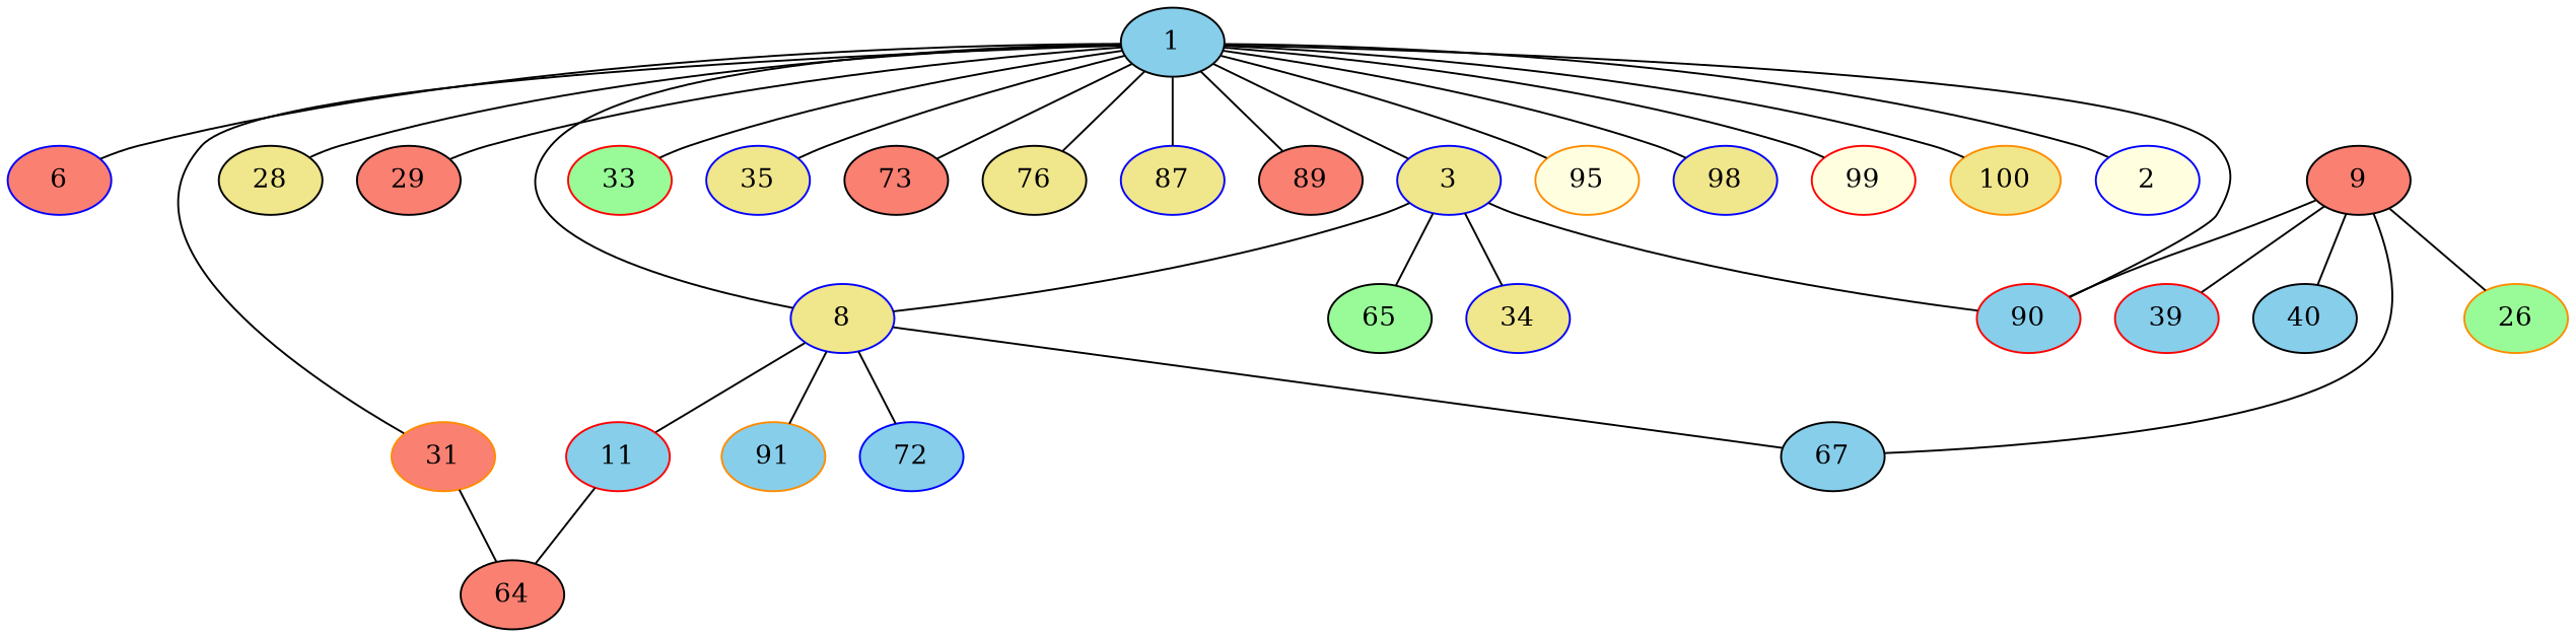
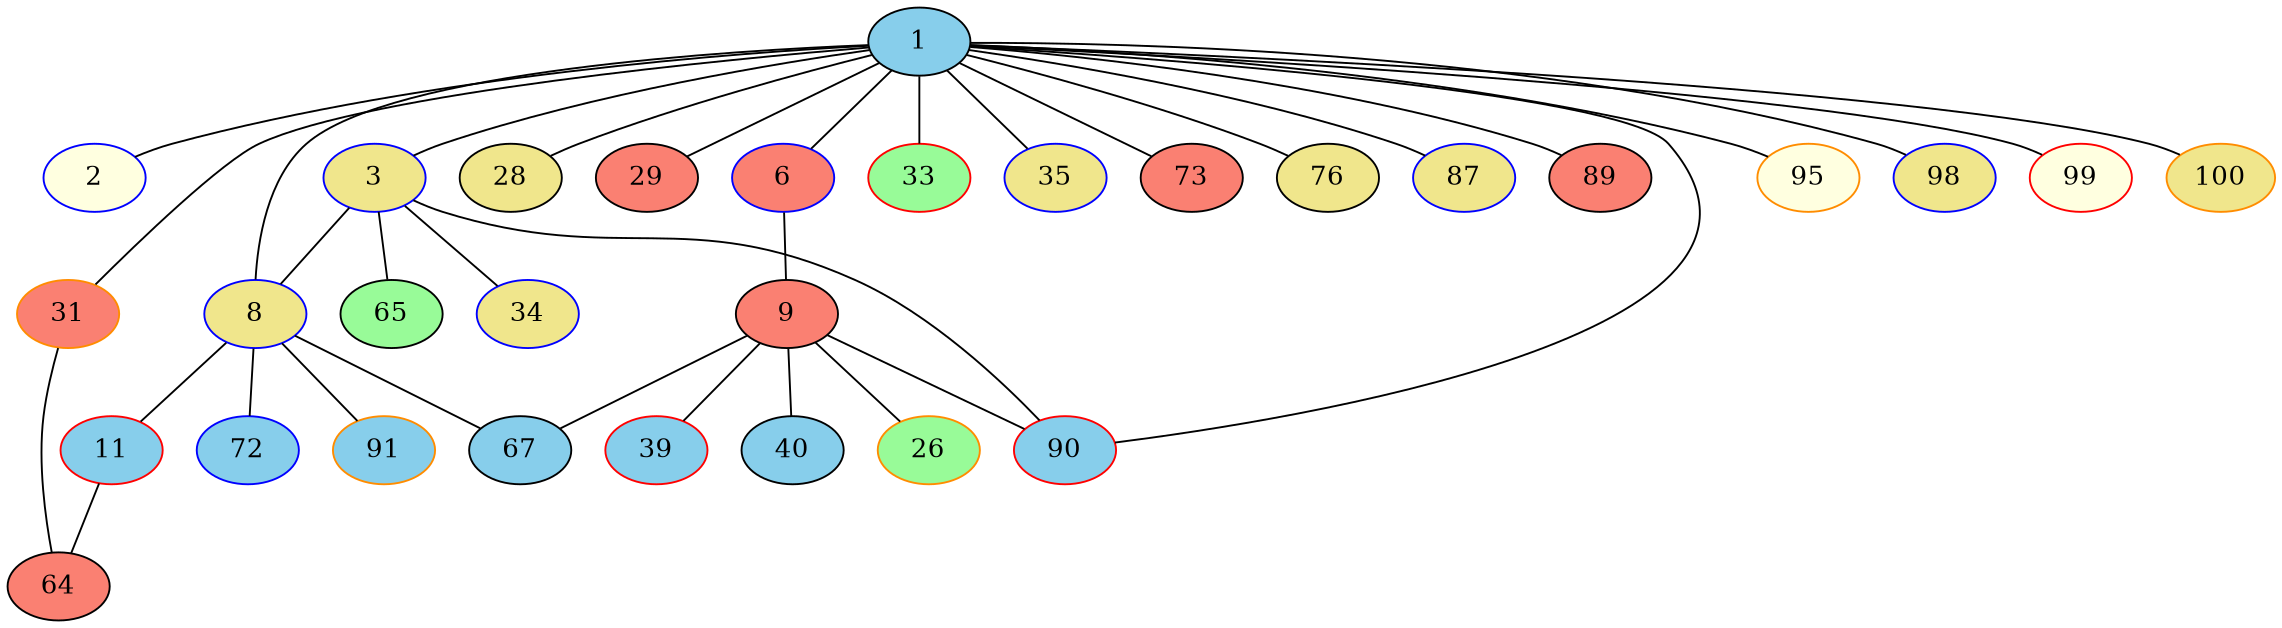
  graph {
    node [color=black fillcolor=khaki style=filled]
    1 [fillcolor=skyblue super="+46+21+101+5+12"]
    2 [color=blue fillcolor=lightyellow super="+38+19+20"]
    3 [color=blue super="+7+4"]
    6 [color=blue fillcolor=salmon]
    8 [color=blue super="+54+15+32"]
    28 [super="+43"]
    29 [fillcolor=salmon]
    31 [color=darkorange fillcolor=salmon super="+60"]
    33 [color=red fillcolor=palegreen super="+66"]
    35 [color=blue]
    73 [fillcolor=salmon]
    76
    87 [color=blue]
    89 [fillcolor=salmon]
    90 [color=red fillcolor=skyblue]
    95 [color=darkorange fillcolor=lightyellow]
    98 [color=blue]
    99 [color=red fillcolor=lightyellow]
    100 [color=darkorange]
    34 [color=blue]
    65 [fillcolor=palegreen super="+94"]
    9 [fillcolor=salmon super="+10"]
    11 [color=red fillcolor=skyblue super="+78+13"]
    67 [fillcolor=skyblue]
    72 [color=blue fillcolor=skyblue]
    91 [color=darkorange fillcolor=skyblue]
    64 [fillcolor=salmon]
    26 [color=darkorange fillcolor=palegreen super="+92+45"]
    39 [color=red fillcolor=skyblue super="+85"]
    40 [fillcolor=skyblue super="+71"]
    1 -- 2
    1 -- 3 [weight=3]
    1 -- 6
    1 -- 8
    1 -- 28
    1 -- 29 [weight=2]
    1 -- 31
    1 -- 33
    1 -- 35
    1 -- 73
    1 -- 76
    1 -- 87
    1 -- 89
    1 -- 90
    1 -- 95
    1 -- 98
    1 -- 99
    1 -- 100
    3 -- 8
    3 -- 90
    3 -- 34
    3 -- 65
+   6 -- 9
    8 -- 11
    8 -- 67
    8 -- 72
    8 -- 91
    31 -- 64
    9 -- 90
    9 -- 67
    9 -- 26
    9 -- 39
    9 -- 40
    11 -- 64
  }
